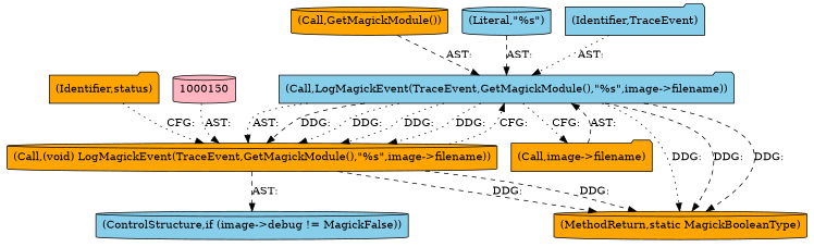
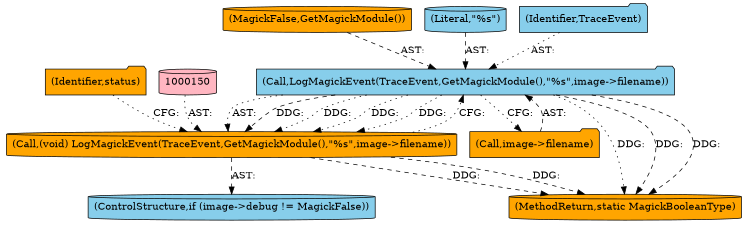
  digraph {
    node [fillcolor=orange shape=cylinder style=filled]
    edge [style=dotted]
    n1 [fillcolor=skyblue label="(Call,LogMagickEvent(TraceEvent,GetMagickModule(),\"%s\",image->filename))" shape=folder]
    n2 [label="(Call,(void) LogMagickEvent(TraceEvent,GetMagickModule(),\"%s\",image->filename))"]
    n3 [label="(Call,image->filename)" shape=folder]
    n4 [label="(MethodReturn,static MagickBooleanType)"]
    n5 [fillcolor=skyblue label="(ControlStructure,if (image->debug != MagickFalse))"]
-   n6 [label="(Call,GetMagickModule())"]
+   n6 [label="(MagickFalse,GetMagickModule())"]
    n7 [fillcolor=skyblue label="(Literal,\"%s\")"]
    n8 [fillcolor=skyblue label="(Identifier,TraceEvent)" shape=folder]
    n9 [label="(Identifier,status)" shape=folder]
    1000150 [fillcolor=lightpink]
    n1 -> n2 [label="AST: "]
    n1 -> n2 [label="DDG: " style=dashed]
    n1 -> n2 [label="DDG: "]
    n1 -> n2 [label="DDG: "]
    n1 -> n2 [label="DDG: "]
    n1 -> n3 [label="CFG: "]
    n1 -> n4 [label="DDG: "]
    n1 -> n4 [label="DDG: " style=dashed]
    n1 -> n4 [label="DDG: " style=dashed]
    n2 -> n1 [label="CFG: "]
    n2 -> n4 [label="DDG: " style=dashed]
    n2 -> n4 [label="DDG: " style=dashed]
    n2 -> n5 [label="AST: " style=dashed]
    n3 -> n1 [label="AST: " style=dashed]
    n6 -> n1 [label="AST: " style=dashed]
    n7 -> n1 [label="AST: " style=dashed]
    n8 -> n1 [label="AST: "]
    n9 -> n2 [label="CFG: "]
    1000150 -> n2 [label="AST: "]
  }
